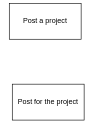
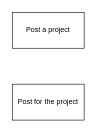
  <mxCell id="0" />
  <mxCell id="1" parent="0" />
- <mxCell id="2" value="Post a project" style="rounded=0;whiteSpace=wrap;html=1;" vertex="1" parent="1"><mxGeometry x="15" y="5" width="120" height="60" as="geometry" /></mxCell>
+ <mxCell id="2" value="Post a project" style="rounded=0;whiteSpace=wrap;html=1;" vertex="1" parent="1"><mxGeometry x="20" y="20" width="120" height="60" as="geometry" /></mxCell>
  <mxCell id="3" value="Post for the project" style="rounded=0;whiteSpace=wrap;html=1;" vertex="1" parent="1"><mxGeometry x="20" y="140" width="120" height="60" as="geometry" /></mxCell>
